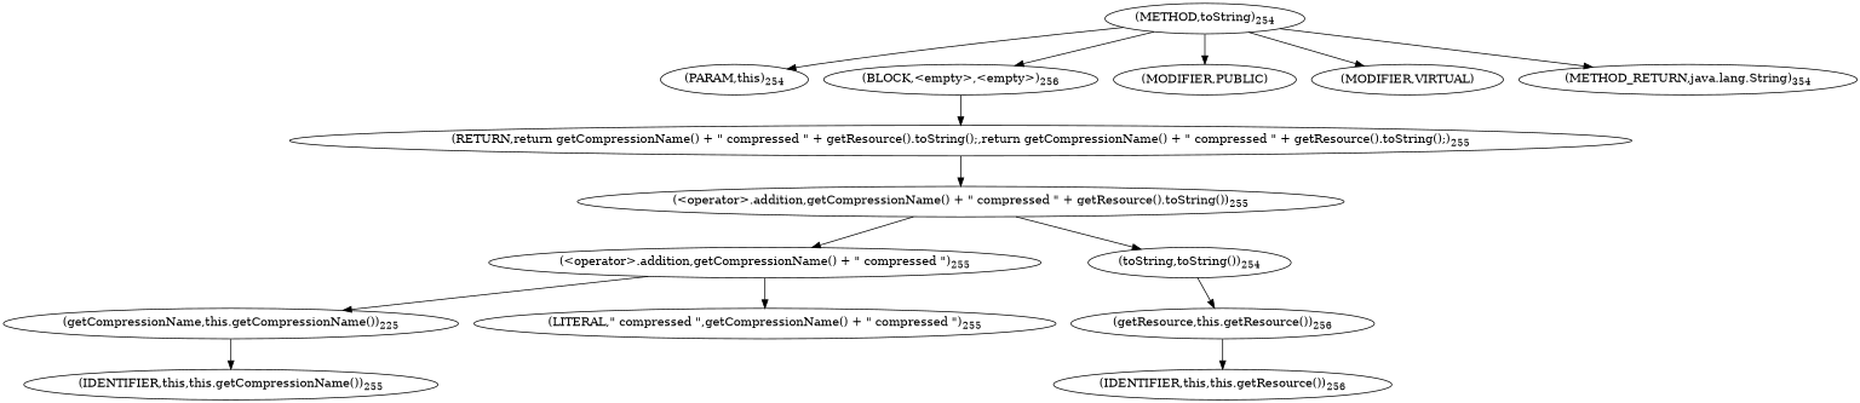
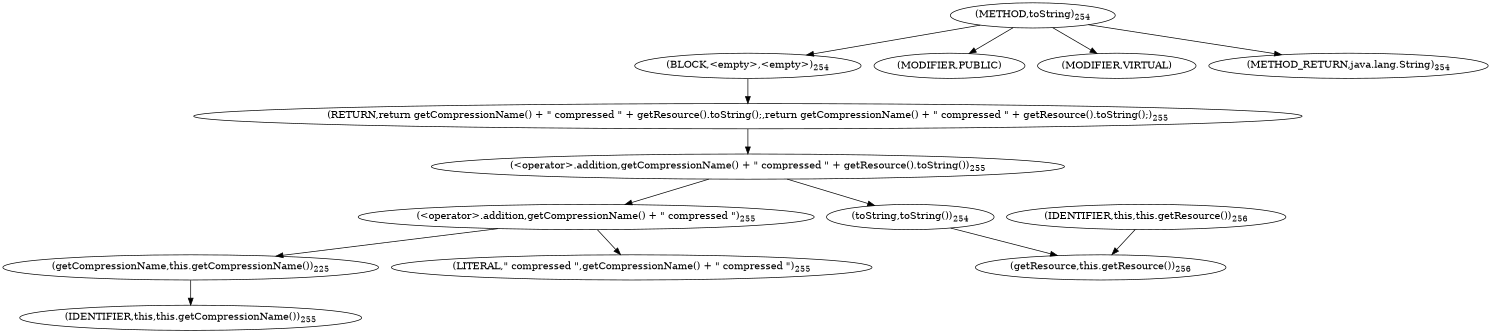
  digraph {
    n1 [label=<(METHOD,toString)<SUB>254</SUB>>]
-   n2 [label=<(PARAM,this)<SUB>254</SUB>>]
-   n3 [label=<(BLOCK,&lt;empty&gt;,&lt;empty&gt;)<SUB>256</SUB>>]
+   n3 [label=<(BLOCK,&lt;empty&gt;,&lt;empty&gt;)<SUB>254</SUB>>]
    n4 [label=<(MODIFIER,PUBLIC)>]
    n5 [label=<(MODIFIER,VIRTUAL)>]
    n6 [label=<(METHOD_RETURN,java.lang.String)<SUB>354</SUB>>]
    n7 [label=<(RETURN,return getCompressionName() + &quot; compressed &quot; + getResource().toString();,return getCompressionName() + &quot; compressed &quot; + getResource().toString();)<SUB>255</SUB>>]
    n8 [label=<(&lt;operator&gt;.addition,getCompressionName() + &quot; compressed &quot; + getResource().toString())<SUB>255</SUB>>]
    n9 [label=<(&lt;operator&gt;.addition,getCompressionName() + &quot; compressed &quot;)<SUB>255</SUB>>]
    n10 [label=<(toString,toString())<SUB>254</SUB>>]
    n11 [label=<(getCompressionName,this.getCompressionName())<SUB>225</SUB>>]
    n12 [label=<(LITERAL,&quot; compressed &quot;,getCompressionName() + &quot; compressed &quot;)<SUB>255</SUB>>]
    n13 [label=<(getResource,this.getResource())<SUB>256</SUB>>]
    n14 [label=<(IDENTIFIER,this,this.getCompressionName())<SUB>255</SUB>>]
    n15 [label=<(IDENTIFIER,this,this.getResource())<SUB>256</SUB>>]
-   n1 -> n2
    n1 -> n3
    n1 -> n4
    n1 -> n5
    n1 -> n6
    n3 -> n7
    n7 -> n8
    n8 -> n9
    n8 -> n10
    n9 -> n11
    n9 -> n12
    n10 -> n13
    n11 -> n14
-   n13 -> n15
+   n15 -> n13
  }
